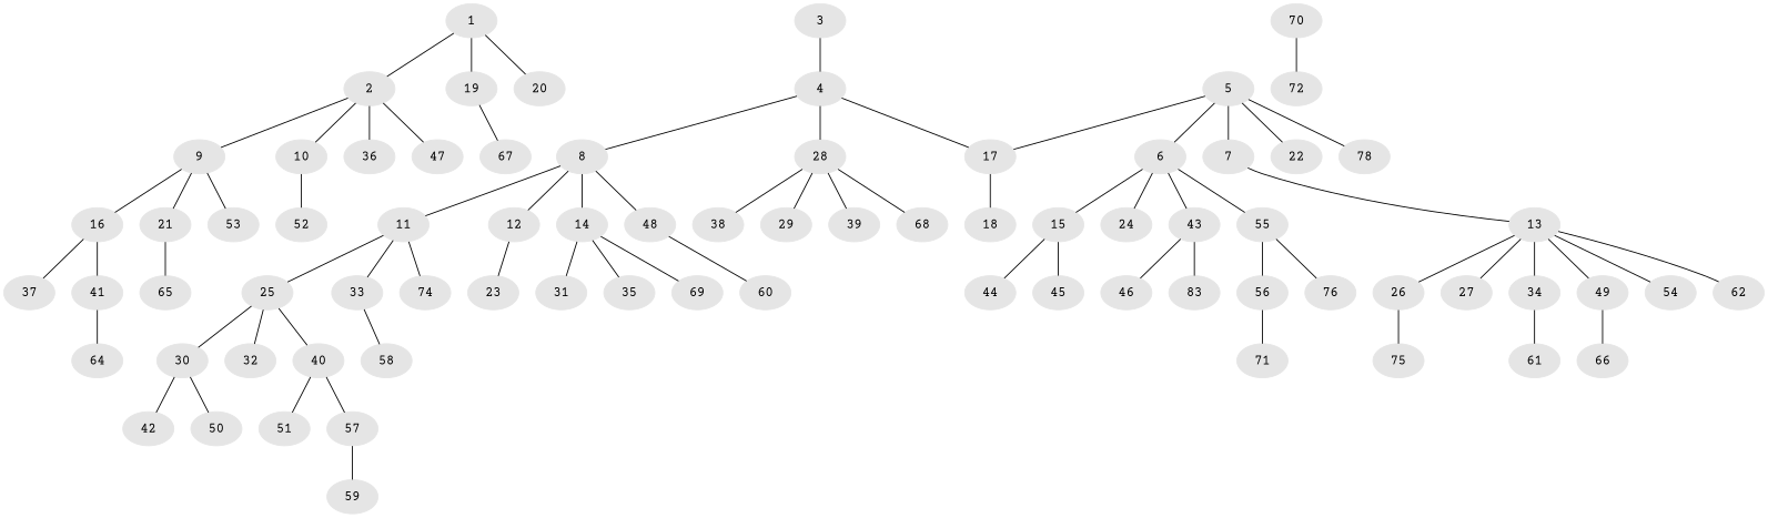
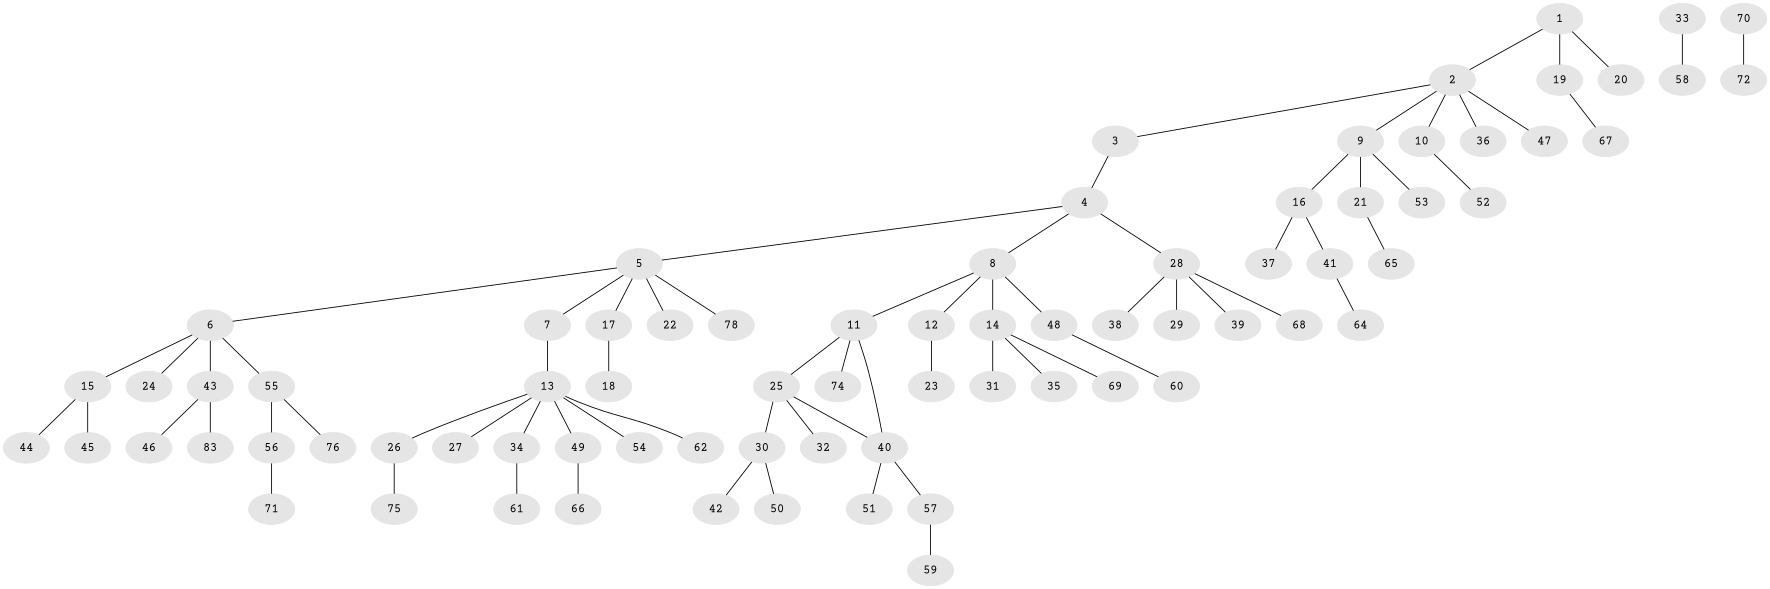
  graph {
    fontname="Courier Prime"
    node [color=gray90 fontname="Courier Prime" style=filled]
    edge [fontname="Courier Prime"]
    1
    2
    19
    20
    3
    9
    10
    36
    47
    67
    4
    16
    21
    53
    52
    5
    8
    28
    6
    7
    17
    22
    n23 [label=78]
    11
    12
    14
    48
    38
    29
    39
    68
    15
    24
    43
    55
    13
    18
    44
    45
    46
    n41 [label=83]
    56
    76
    26
    27
    34
    49
    54
    62
    25
    33
    74
    23
    31
    35
    69
    60
    37
    41
    65
    30
    32
    40
    58
    75
    61
    66
    70
    72
    64
    42
    50
    51
    57
    59
    71
    1 -- 2
    1 -- 19
    1 -- 20
+   2 -- 3
    2 -- 9
    2 -- 10
    2 -- 36
    2 -- 47
    19 -- 67
    3 -- 4
    9 -- 16
    9 -- 21
    9 -- 53
    10 -- 52
-   4 -- 17
+   4 -- 5
    4 -- 8
    4 -- 28
    16 -- 37
    16 -- 41
    21 -- 65
    5 -- 6
    5 -- 7
    5 -- 17
    5 -- 22
    5 -- n23
    8 -- 11
    8 -- 12
    8 -- 14
    8 -- 48
    28 -- 38
    28 -- 29
    28 -- 39
    28 -- 68
    6 -- 15
    6 -- 24
    6 -- 43
    6 -- 55
    7 -- 13
    17 -- 18
    11 -- 25
-   11 -- 33
+   11 -- 40
    11 -- 74
    12 -- 23
    14 -- 31
    14 -- 35
    14 -- 69
    48 -- 60
    15 -- 44
    15 -- 45
    43 -- 46
    43 -- n41
    55 -- 56
    55 -- 76
    13 -- 26
    13 -- 27
    13 -- 34
    13 -- 49
    13 -- 54
    13 -- 62
    56 -- 71
    26 -- 75
    34 -- 61
    49 -- 66
    25 -- 30
    25 -- 32
    25 -- 40
    33 -- 58
    41 -- 64
    30 -- 42
    30 -- 50
    40 -- 51
    40 -- 57
    70 -- 72
    57 -- 59
  }
